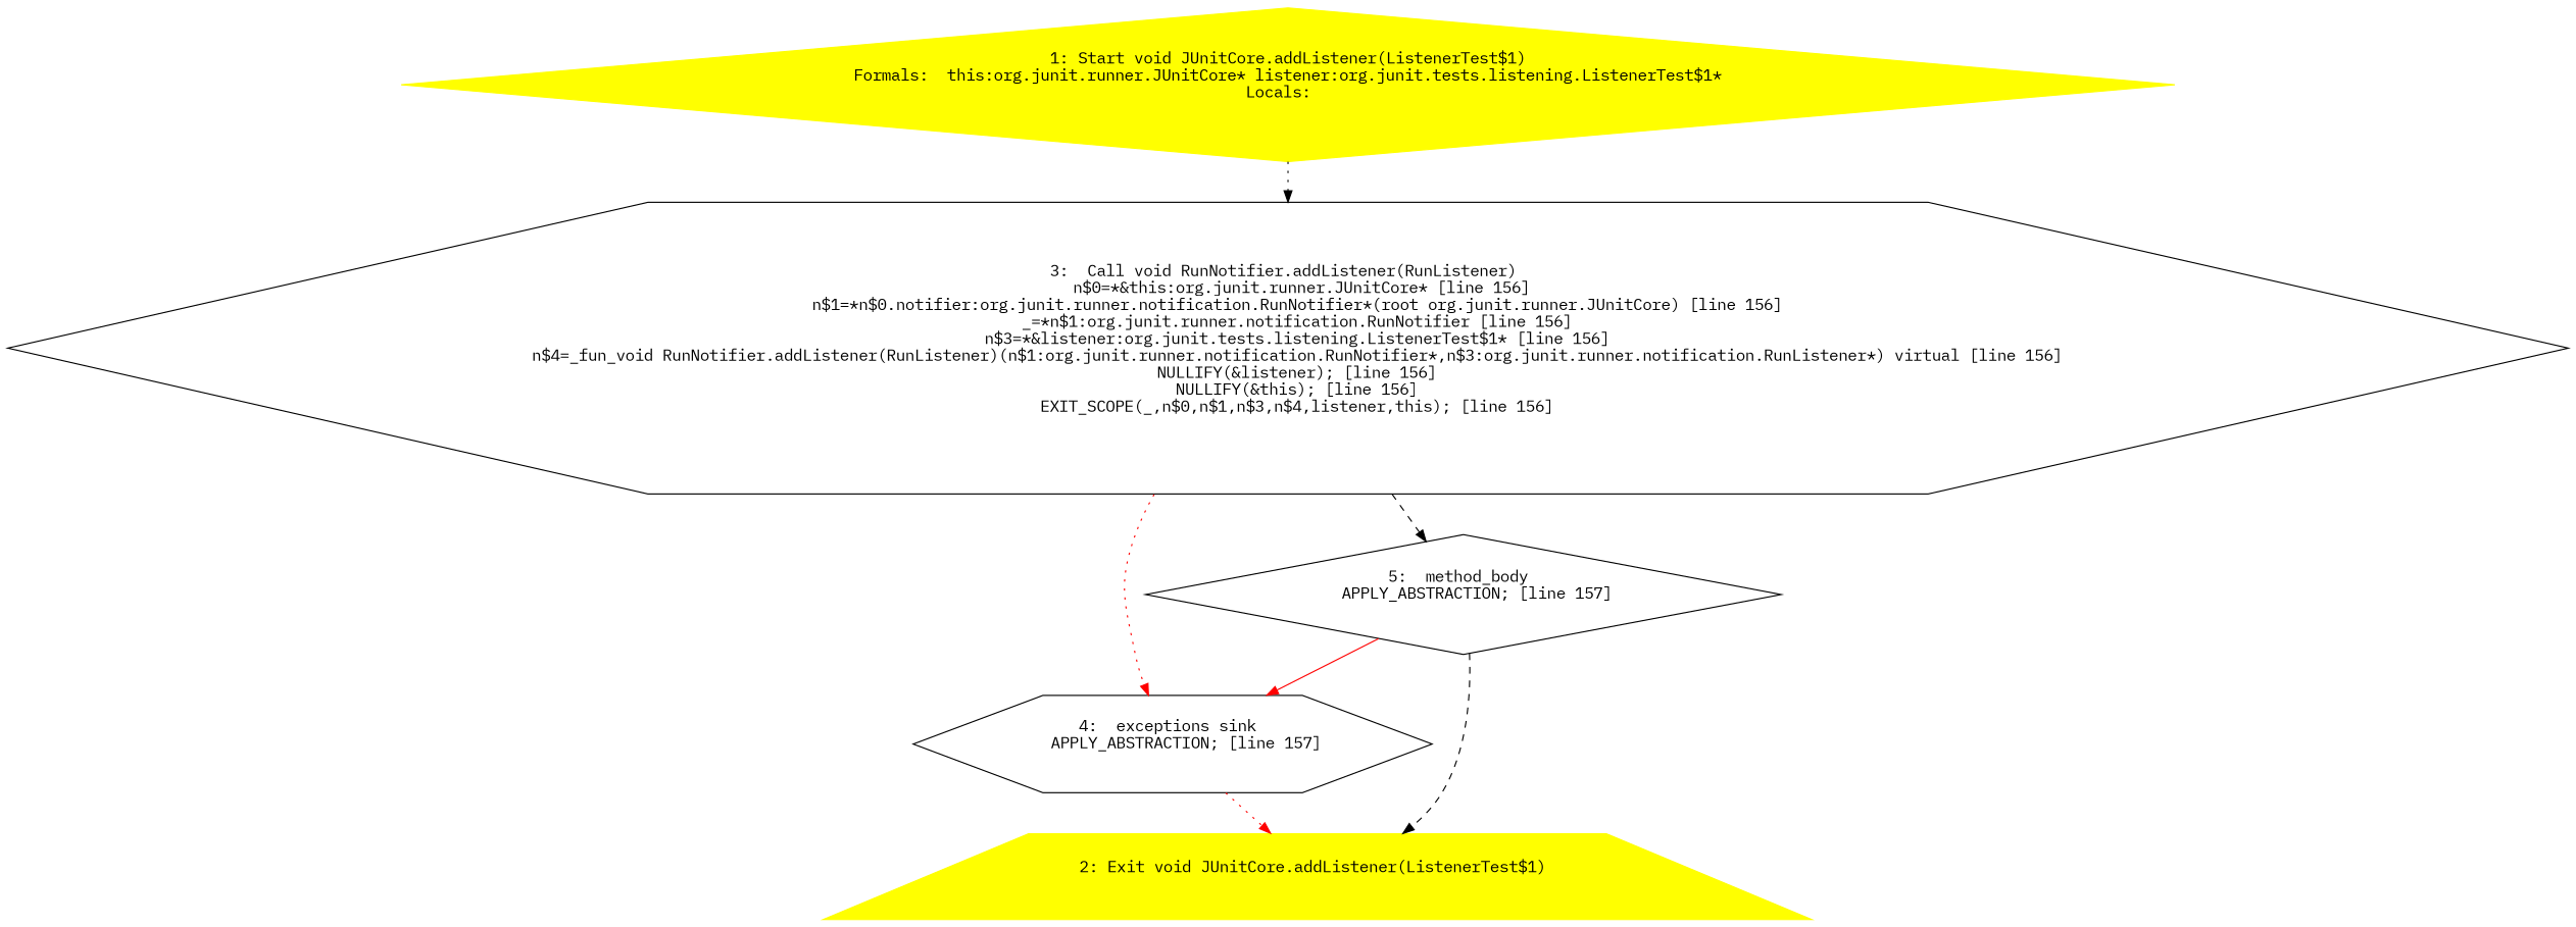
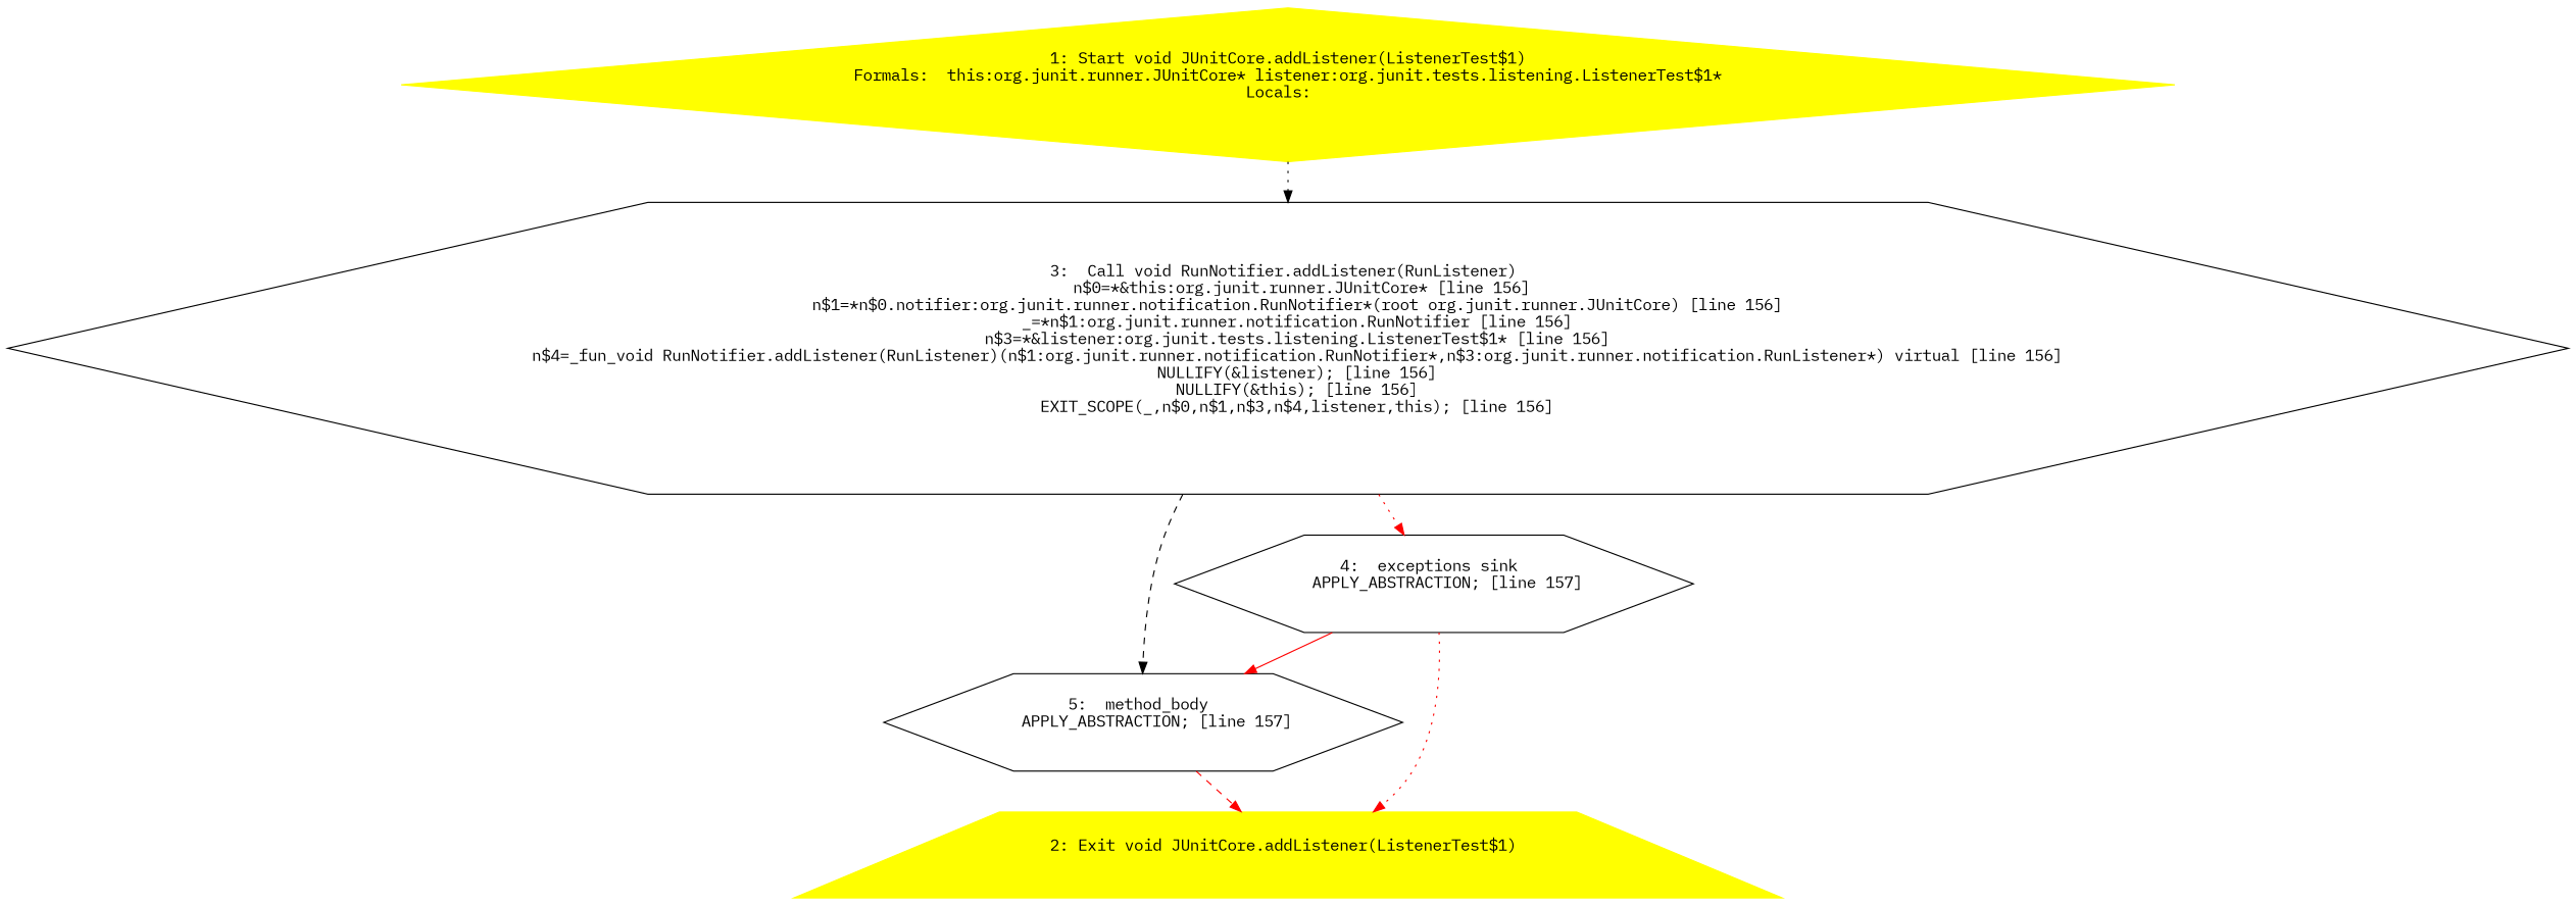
  digraph {
    fontname="IBM Plex Mono"
    node [fontname="IBM Plex Mono" shape=diamond]
    edge [fontname="IBM Plex Mono" style=dotted]
    n1 [color=yellow label="1: Start void JUnitCore.addListener(ListenerTest$1)\nFormals:  this:org.junit.runner.JUnitCore* listener:org.junit.tests.listening.ListenerTest$1*\nLocals:  \n  " style=filled]
    n2 [label="3:  Call void RunNotifier.addListener(RunListener) \n   n$0=*&this:org.junit.runner.JUnitCore* [line 156]\n  n$1=*n$0.notifier:org.junit.runner.notification.RunNotifier*(root org.junit.runner.JUnitCore) [line 156]\n  _=*n$1:org.junit.runner.notification.RunNotifier [line 156]\n  n$3=*&listener:org.junit.tests.listening.ListenerTest$1* [line 156]\n  n$4=_fun_void RunNotifier.addListener(RunListener)(n$1:org.junit.runner.notification.RunNotifier*,n$3:org.junit.runner.notification.RunListener*) virtual [line 156]\n  NULLIFY(&listener); [line 156]\n  NULLIFY(&this); [line 156]\n  EXIT_SCOPE(_,n$0,n$1,n$3,n$4,listener,this); [line 156]\n " shape=hexagon]
-   n3 [label="5:  method_body \n   APPLY_ABSTRACTION; [line 157]\n "]
+   n3 [label="5:  method_body \n   APPLY_ABSTRACTION; [line 157]\n " shape=hexagon]
    n4 [label="4:  exceptions sink \n   APPLY_ABSTRACTION; [line 157]\n " shape=hexagon]
    n5 [color=yellow label="2: Exit void JUnitCore.addListener(ListenerTest$1) \n  " shape=trapezium style=filled]
    n1 -> n2
    n2 -> n3 [style=dashed]
    n2 -> n4 [color=red]
-   n3 -> n4 [color=red style=solid]
-   n3 -> n5 [style=dashed]
+   n4 -> n3 [color=red style=solid]
+   n3 -> n5 [style=dashed color=red]
    n4 -> n5 [color=red]
  }
